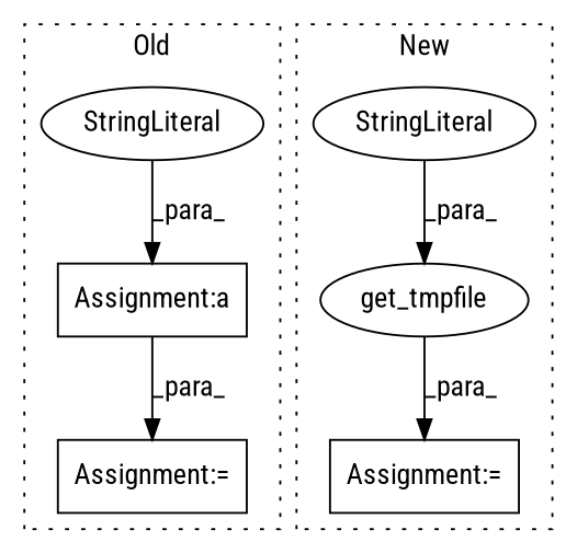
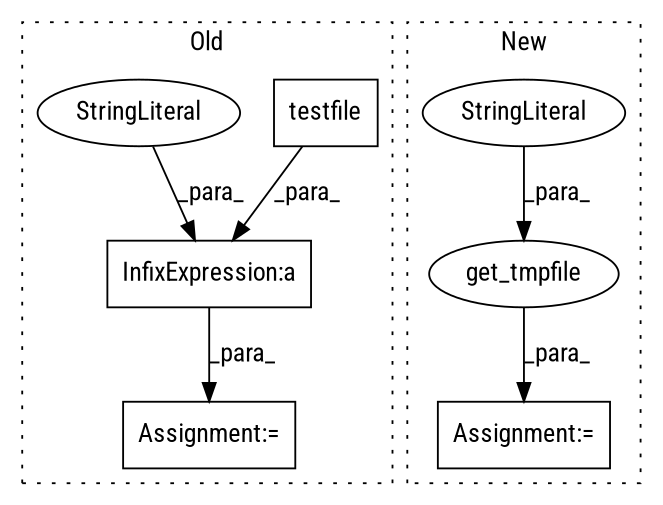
  digraph {
    fontname="Roboto Condensed"
    node [a=32 fontname="Roboto Condensed" l=1 shape=box]
    edge [fontname="Roboto Condensed"]
-   n2 [a=27 l=3 label="Assignment:a" s=5111]
+   n1 [l=10 label=testfile s=5101]
+   n2 [a=27 l=3 label="InfixExpression:a" s=5111]
    n3 [a=7 label="Assignment:=" s=5099]
    n4 [a=45 l=5 label=StringLiteral s=5114 shape=ellipse]
    n5 [l="12,1" label=get_tmpfile s="4821,4855" shape=ellipse]
    n6 [a=45 l=22 label=StringLiteral s=4833 shape=ellipse]
    n7 [a=7 label="Assignment:=" s=4820]
    subgraph cluster_1 {
      label=Old
      style=dotted
+     n1
      n2
      n3
      n4
    }
    subgraph cluster_2 {
      label=New
      style=dotted
      n5
      n6
      n7
    }
+   n1 -> n2 [label=_para_]
    n2 -> n3 [label=_para_]
    n4 -> n2 [label=_para_]
    n5 -> n7 [label=_para_]
    n6 -> n5 [label=_para_]
  }
